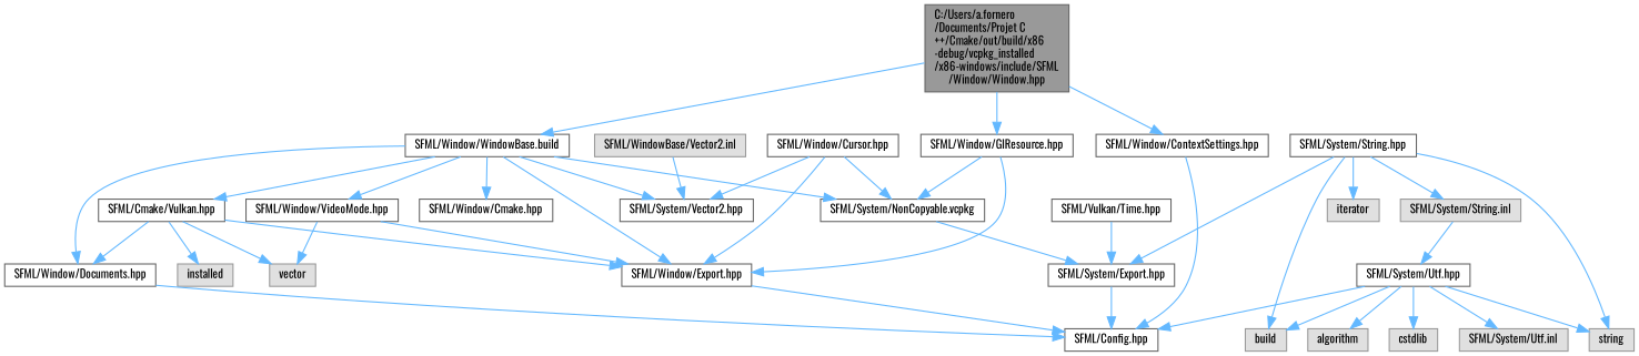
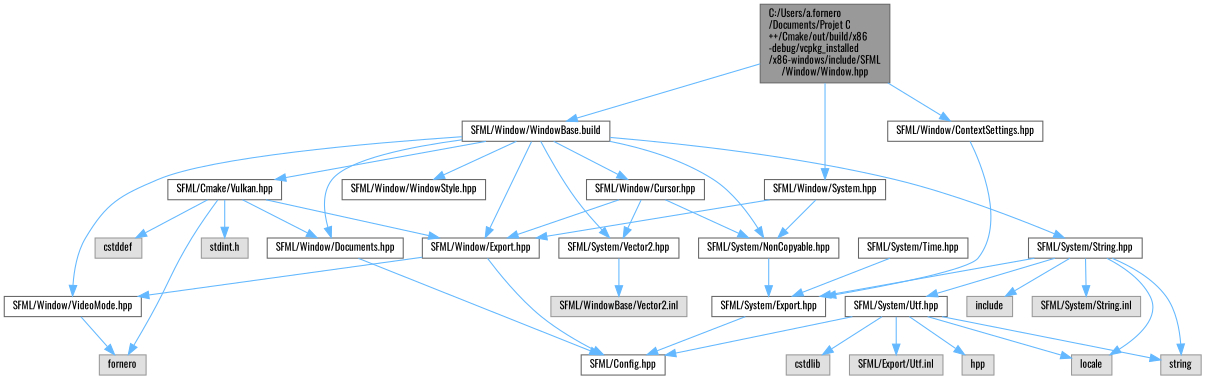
  digraph {
    fontname=Oswald
    node [color=grey40 fillcolor=white fontname=Oswald fontsize=10 shape=box style=filled]
    edge [color=steelblue1 fontname=Oswald fontsize=10 labelfontname=Helvetica labelfontsize=10 style=solid]
    n1 [color=gray40 fillcolor=grey60 fontcolor=black height=0.2 label="C:/Users/a.fornero\l/Documents/Projet C\l++/Cmake/out/build/x86\l-debug/vcpkg_installed\l/x86-windows/include/SFML\l/Window/Window.hpp" width=0.4]
    n2 [height=0.2 label="SFML/Window/ContextSettings.hpp" width=0.4]
-   n3 [height=0.2 label="SFML/Window/GlResource.hpp" width=0.4]
+   n3 [height=0.2 label="SFML/Window/System.hpp" width=0.4]
    n4 [height=0.2 label="SFML/Window/WindowBase.build" width=0.4]
    n5 [height=0.2 label="SFML/Config.hpp" width=0.4]
    n6 [height=0.2 label="SFML/Window/Export.hpp" width=0.4]
-   n7 [height=0.2 label="SFML/System/NonCopyable.vcpkg" width=0.4]
+   n7 [height=0.2 label="SFML/System/NonCopyable.hpp" width=0.4]
    n8 [height=0.2 label="SFML/Window/Cursor.hpp" width=0.4]
    n9 [height=0.2 label="SFML/System/Vector2.hpp" width=0.4]
    n10 [height=0.2 label="SFML/Window/VideoMode.hpp" width=0.4]
    n11 [height=0.2 label="SFML/Cmake/Vulkan.hpp" width=0.4]
    n12 [height=0.2 label="SFML/Window/Documents.hpp" width=0.4]
-   n13 [height=0.2 label="SFML/Window/Cmake.hpp" width=0.4]
+   n13 [height=0.2 label="SFML/Window/WindowStyle.hpp" width=0.4]
    n14 [height=0.2 label="SFML/System/String.hpp" width=0.4]
    n15 [height=0.2 label="SFML/System/Export.hpp" width=0.4]
    n16 [color=grey60 fillcolor="#E0E0E0" height=0.2 label="SFML/WindowBase/Vector2.inl" width=0.4]
-   n17 [color=grey60 fillcolor="#E0E0E0" height=0.2 label=vector width=0.4]
-   n18 [color=grey60 fillcolor="#E0E0E0" height=0.2 label=installed width=0.4]
+   n17 [color=grey60 fillcolor="#E0E0E0" height=0.2 label=fornero width=0.4]
+   n18 [color=grey60 fillcolor="#E0E0E0" height=0.2 label=cstddef width=0.4]
+   n19 [color=grey60 fillcolor="#E0E0E0" height=0.2 label="stdint.h" width=0.4]
    n20 [height=0.2 label="SFML/System/Utf.hpp" width=0.4]
-   n21 [color=grey60 fillcolor="#E0E0E0" height=0.2 label=build width=0.4]
+   n21 [color=grey60 fillcolor="#E0E0E0" height=0.2 label=locale width=0.4]
    n22 [color=grey60 fillcolor="#E0E0E0" height=0.2 label=string width=0.4]
-   n23 [color=grey60 fillcolor="#E0E0E0" height=0.2 label=iterator width=0.4]
+   n23 [color=grey60 fillcolor="#E0E0E0" height=0.2 label=include width=0.4]
    n24 [color=grey60 fillcolor="#E0E0E0" height=0.2 label="SFML/System/String.inl" width=0.4]
-   n25 [height=0.2 label="SFML/Vulkan/Time.hpp" width=0.4]
-   n26 [color=grey60 fillcolor="#E0E0E0" height=0.2 label=algorithm width=0.4]
+   n25 [height=0.2 label="SFML/System/Time.hpp" width=0.4]
+   n26 [color=grey60 fillcolor="#E0E0E0" height=0.2 label=hpp width=0.4]
    n27 [color=grey60 fillcolor="#E0E0E0" height=0.2 label=cstdlib width=0.4]
-   n28 [color=grey60 fillcolor="#E0E0E0" height=0.2 label="SFML/System/Utf.inl" width=0.4]
+   n28 [color=grey60 fillcolor="#E0E0E0" height=0.2 label="SFML/Export/Utf.inl" width=0.4]
    n1 -> n2
    n1 -> n3
    n1 -> n4
-   n2 -> n5
+   n2 -> n15
    n3 -> n6
    n3 -> n7
    n4 -> n6
    n4 -> n7
+   n4 -> n8
    n4 -> n9
    n4 -> n10
    n4 -> n11
    n4 -> n12
    n4 -> n13
+   n4 -> n14
    n6 -> n5
    n7 -> n15
    n8 -> n6
    n8 -> n7
    n8 -> n9
-   n16 -> n9
-   n10 -> n6
+   n9 -> n16
+   n6 -> n10
    n10 -> n17
    n11 -> n6
    n11 -> n12
    n11 -> n17
    n11 -> n18
+   n11 -> n19
    n12 -> n5
    n14 -> n15
-   n24 -> n20
+   n14 -> n20
    n14 -> n21
    n14 -> n22
    n14 -> n23
    n14 -> n24
    n15 -> n5
    n20 -> n5
    n20 -> n21
    n20 -> n22
    n20 -> n26
    n20 -> n27
    n20 -> n28
    n25 -> n15
  }
